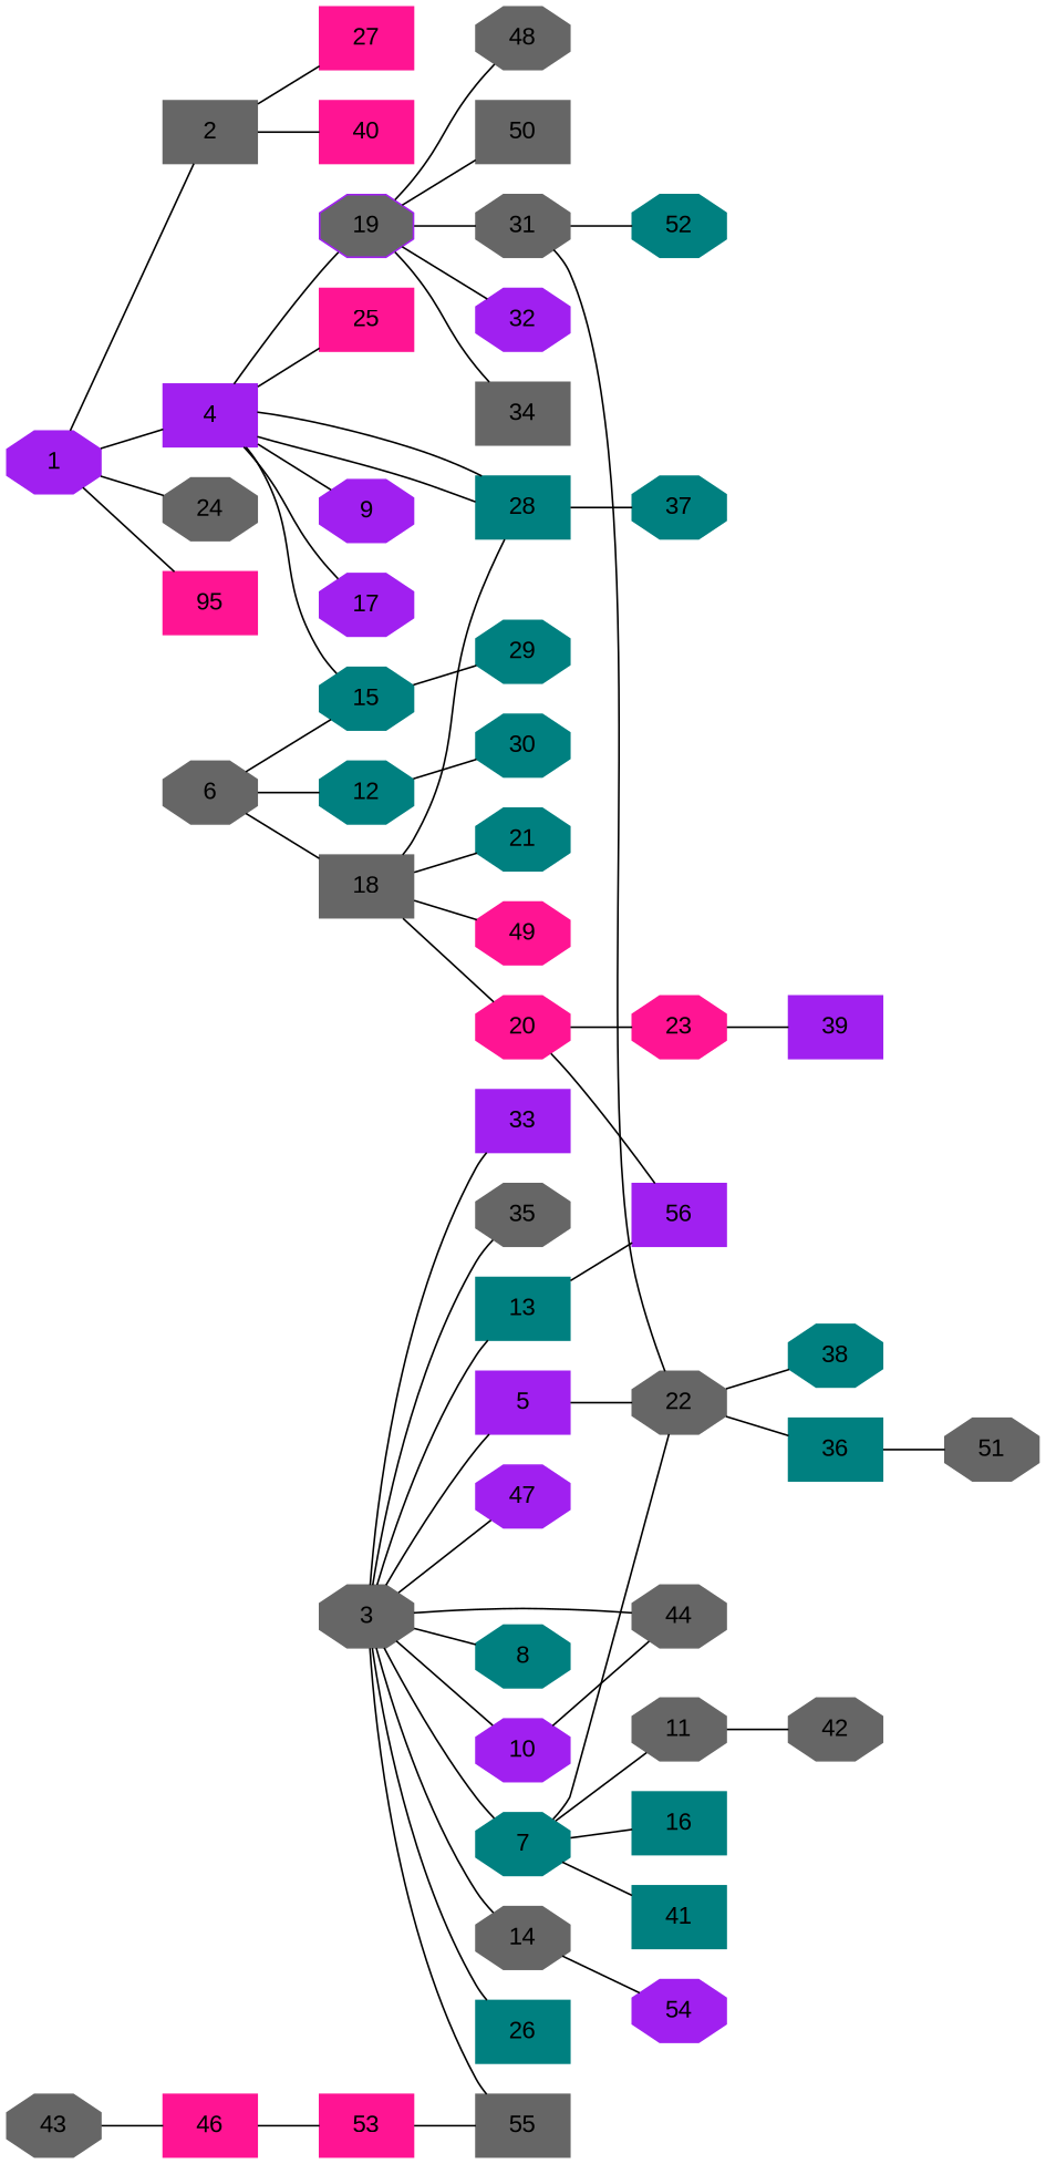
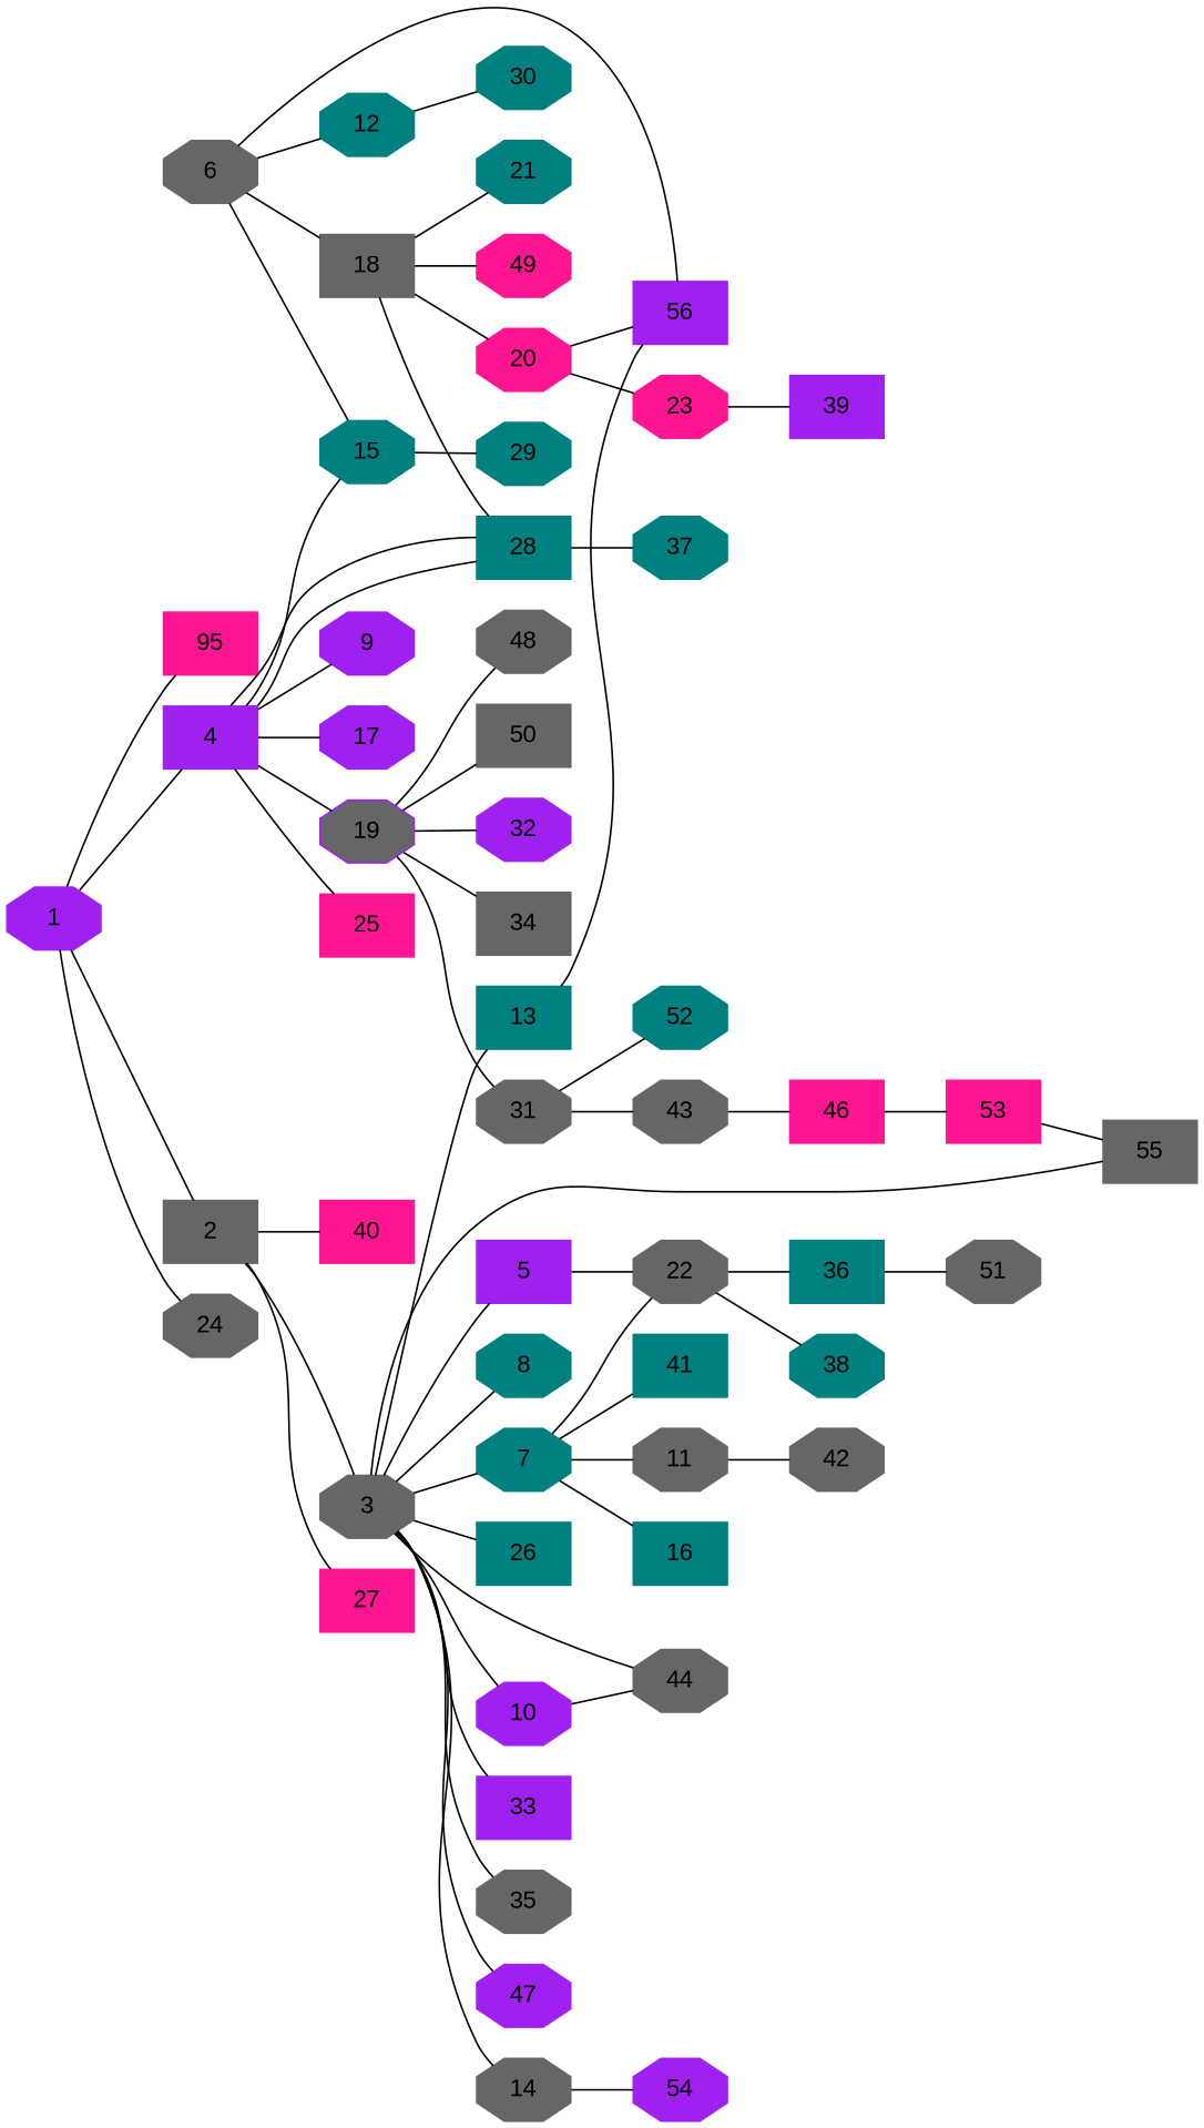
  graph {
    fontname="Liberation Sans"
    rankdir=LR
    node [color=gray40 fontname="Liberation Sans" shape=octagon style=filled]
    edge [fontname="Liberation Sans"]
    1 [color=purple]
    2 [shape=box]
    4 [color=purple shape=box]
    24
    n5 [color=deeppink label=95 shape=box]
    3
    27 [color=deeppink shape=box]
    40 [color=deeppink shape=box]
    9 [color=purple]
    15 [color=teal]
    17 [color=purple]
    19 [color=purple fillcolor=gray40]
    25 [color=deeppink shape=box]
    28 [color=teal shape=box]
    5 [color=purple shape=box]
    7 [color=teal]
    8 [color=teal]
    10 [color=purple]
    13 [color=teal shape=box]
    14
    26 [color=teal shape=box]
    33 [color=purple shape=box]
    35
    44
    47 [color=purple]
    55 [shape=box]
    6
    12 [color=teal]
    18 [shape=box]
    56 [color=purple shape=box]
    22
    11
    16 [color=teal shape=box]
    41 [color=teal shape=box]
    54 [color=purple]
    29 [color=teal]
    31
    32 [color=purple]
    34 [shape=box]
    48
    50 [shape=box]
    37 [color=teal]
    36 [color=teal shape=box]
    38 [color=teal]
    30 [color=teal]
    20 [color=deeppink]
    21 [color=teal]
    49 [color=deeppink]
    42
    23 [color=deeppink]
    43
    52 [color=teal]
    39 [color=purple shape=box]
    51
    46 [color=deeppink shape=box]
    53 [color=deeppink shape=box]
    1 -- 2
    1 -- 4
    1 -- 24
    1 -- n5
+   2 -- 3
    2 -- 27
    2 -- 40
    4 -- 9
    4 -- 15
    4 -- 17
    4 -- 19
    4 -- 25
    4 -- 28
    4 -- 28
    3 -- 5
    3 -- 7
    3 -- 8
    3 -- 10
    3 -- 13
    3 -- 14
    3 -- 26
    3 -- 33
    3 -- 35
    3 -- 44
    3 -- 47
    3 -- 55
    15 -- 29
    19 -- 31
    19 -- 32
    19 -- 34
    19 -- 48
    19 -- 50
    28 -- 37
    5 -- 22
    7 -- 22
    7 -- 11
    7 -- 16
    7 -- 41
    10 -- 44
    13 -- 56
    14 -- 54
    6 -- 15
    6 -- 12
    6 -- 18
+   6 -- 56
    12 -- 30
    18 -- 28
    18 -- 20
    18 -- 21
    18 -- 49
    22 -- 36
    22 -- 38
    11 -- 42
-   31 -- 22
+   31 -- 43
    31 -- 52
    36 -- 51
    20 -- 56
    20 -- 23
    23 -- 39
    43 -- 46
    46 -- 53
    53 -- 55
  }
